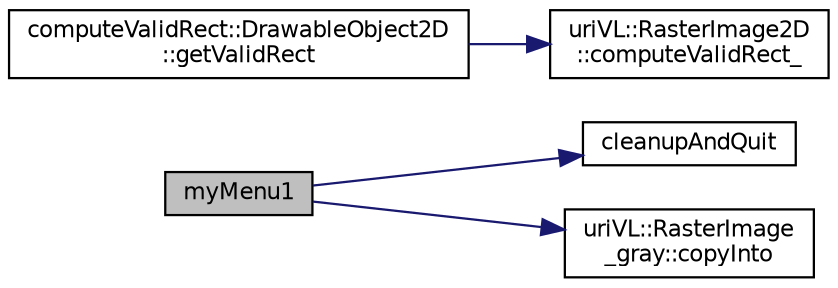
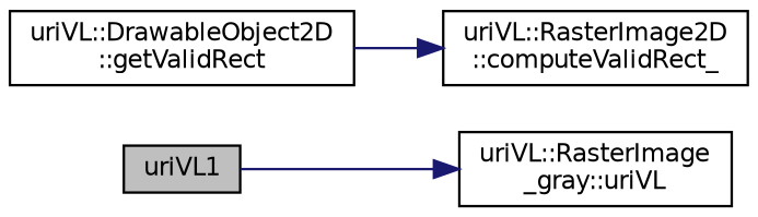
  digraph {
    rankdir=LR
    node [color=black fillcolor=white fontname=Helvetica fontsize=10 shape=record style=filled]
    edge [color=midnightblue fontname=Helvetica fontsize=10 labelfontname=Helvetica labelfontsize=10 style=solid]
-   n1 [fillcolor=grey75 fontcolor=black height=0.2 label=myMenu1 width=0.4]
-   n2 [height=0.2 label=cleanupAndQuit width=0.4]
-   n3 [height=0.2 label="uriVL::RasterImage\l_gray::copyInto" width=0.4]
-   n4 [height=0.2 label="computeValidRect::DrawableObject2D\l::getValidRect" width=0.4]
+   n1 [fillcolor=grey75 fontcolor=black height=0.2 label=uriVL1 width=0.4]
+   n3 [height=0.2 label="uriVL::RasterImage\l_gray::uriVL" width=0.4]
+   n4 [height=0.2 label="uriVL::DrawableObject2D\l::getValidRect" width=0.4]
    n5 [height=0.2 label="uriVL::RasterImage2D\l::computeValidRect_" width=0.4]
-   n1 -> n2
    n1 -> n3
    n4 -> n5
  }
